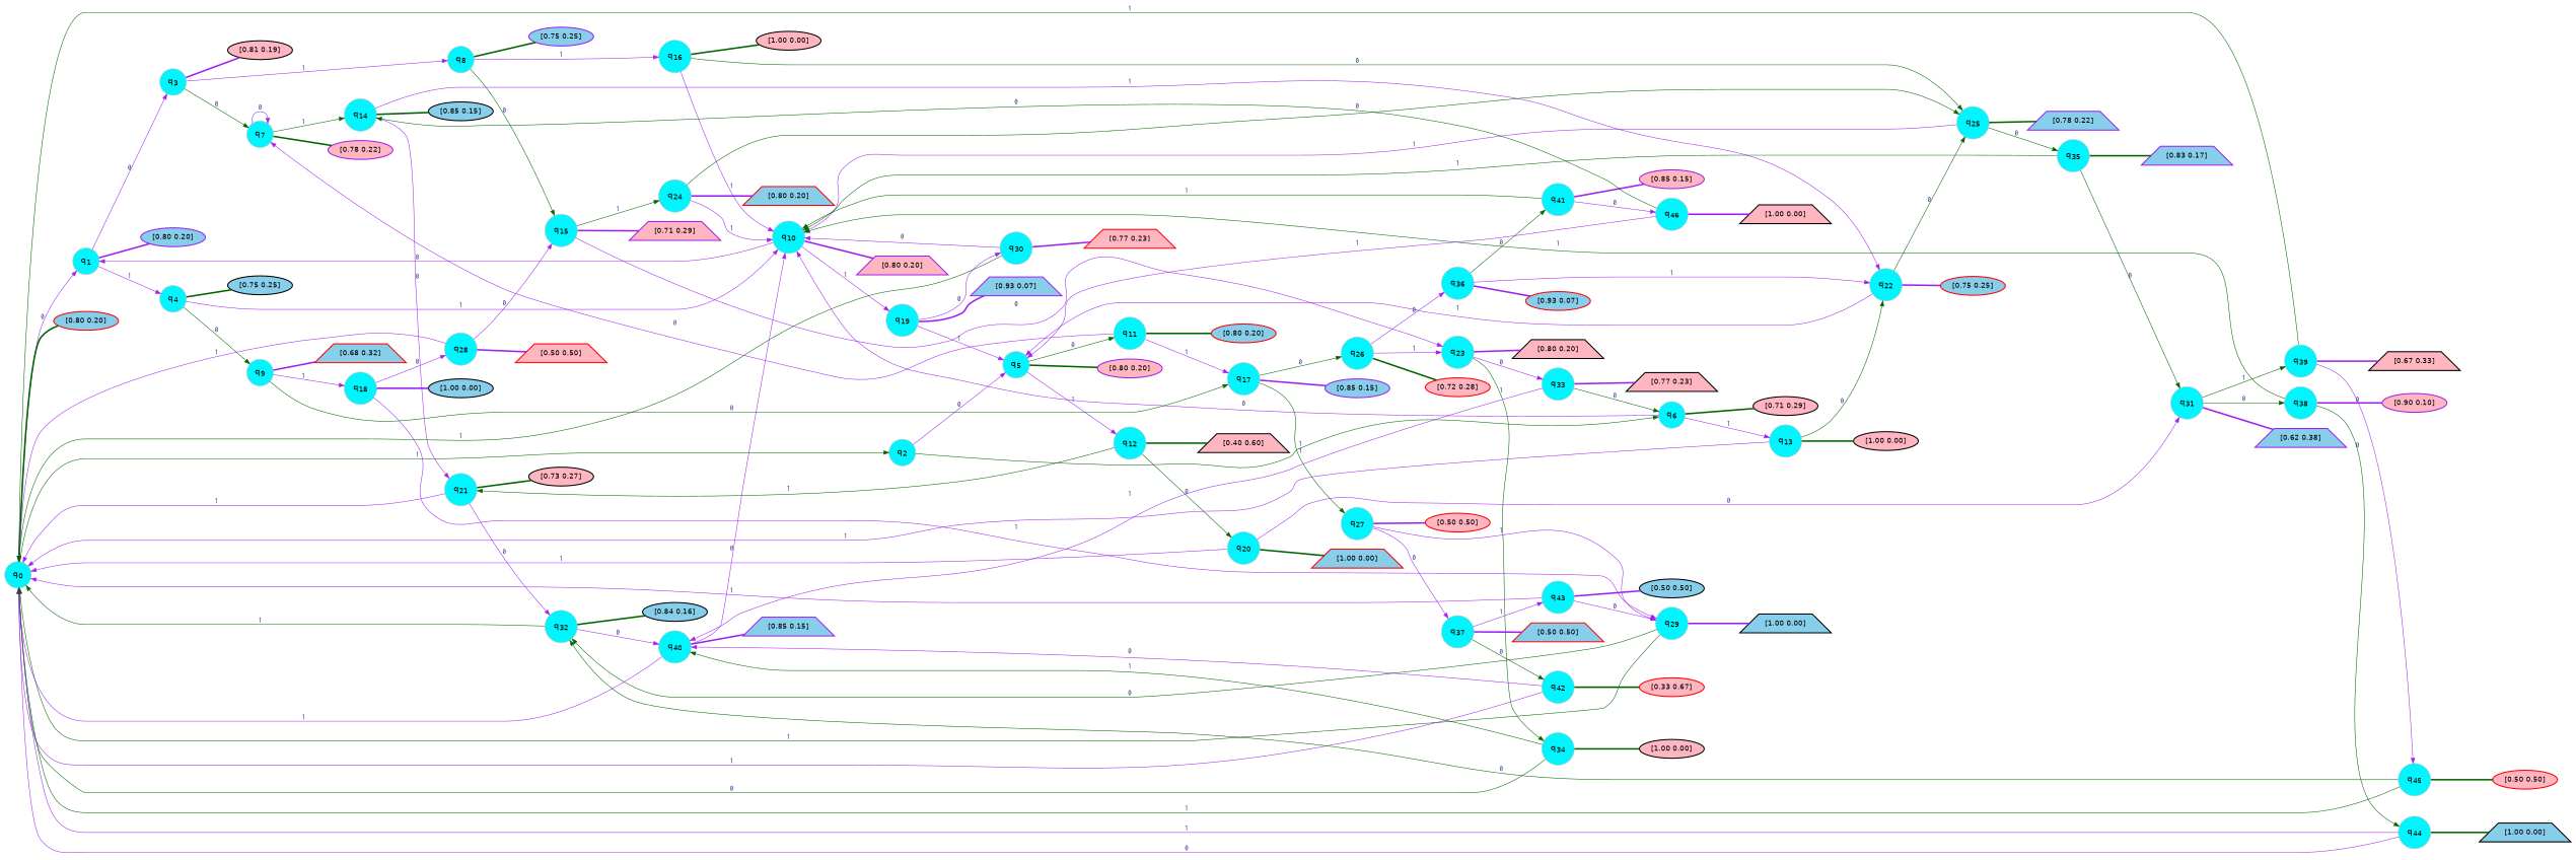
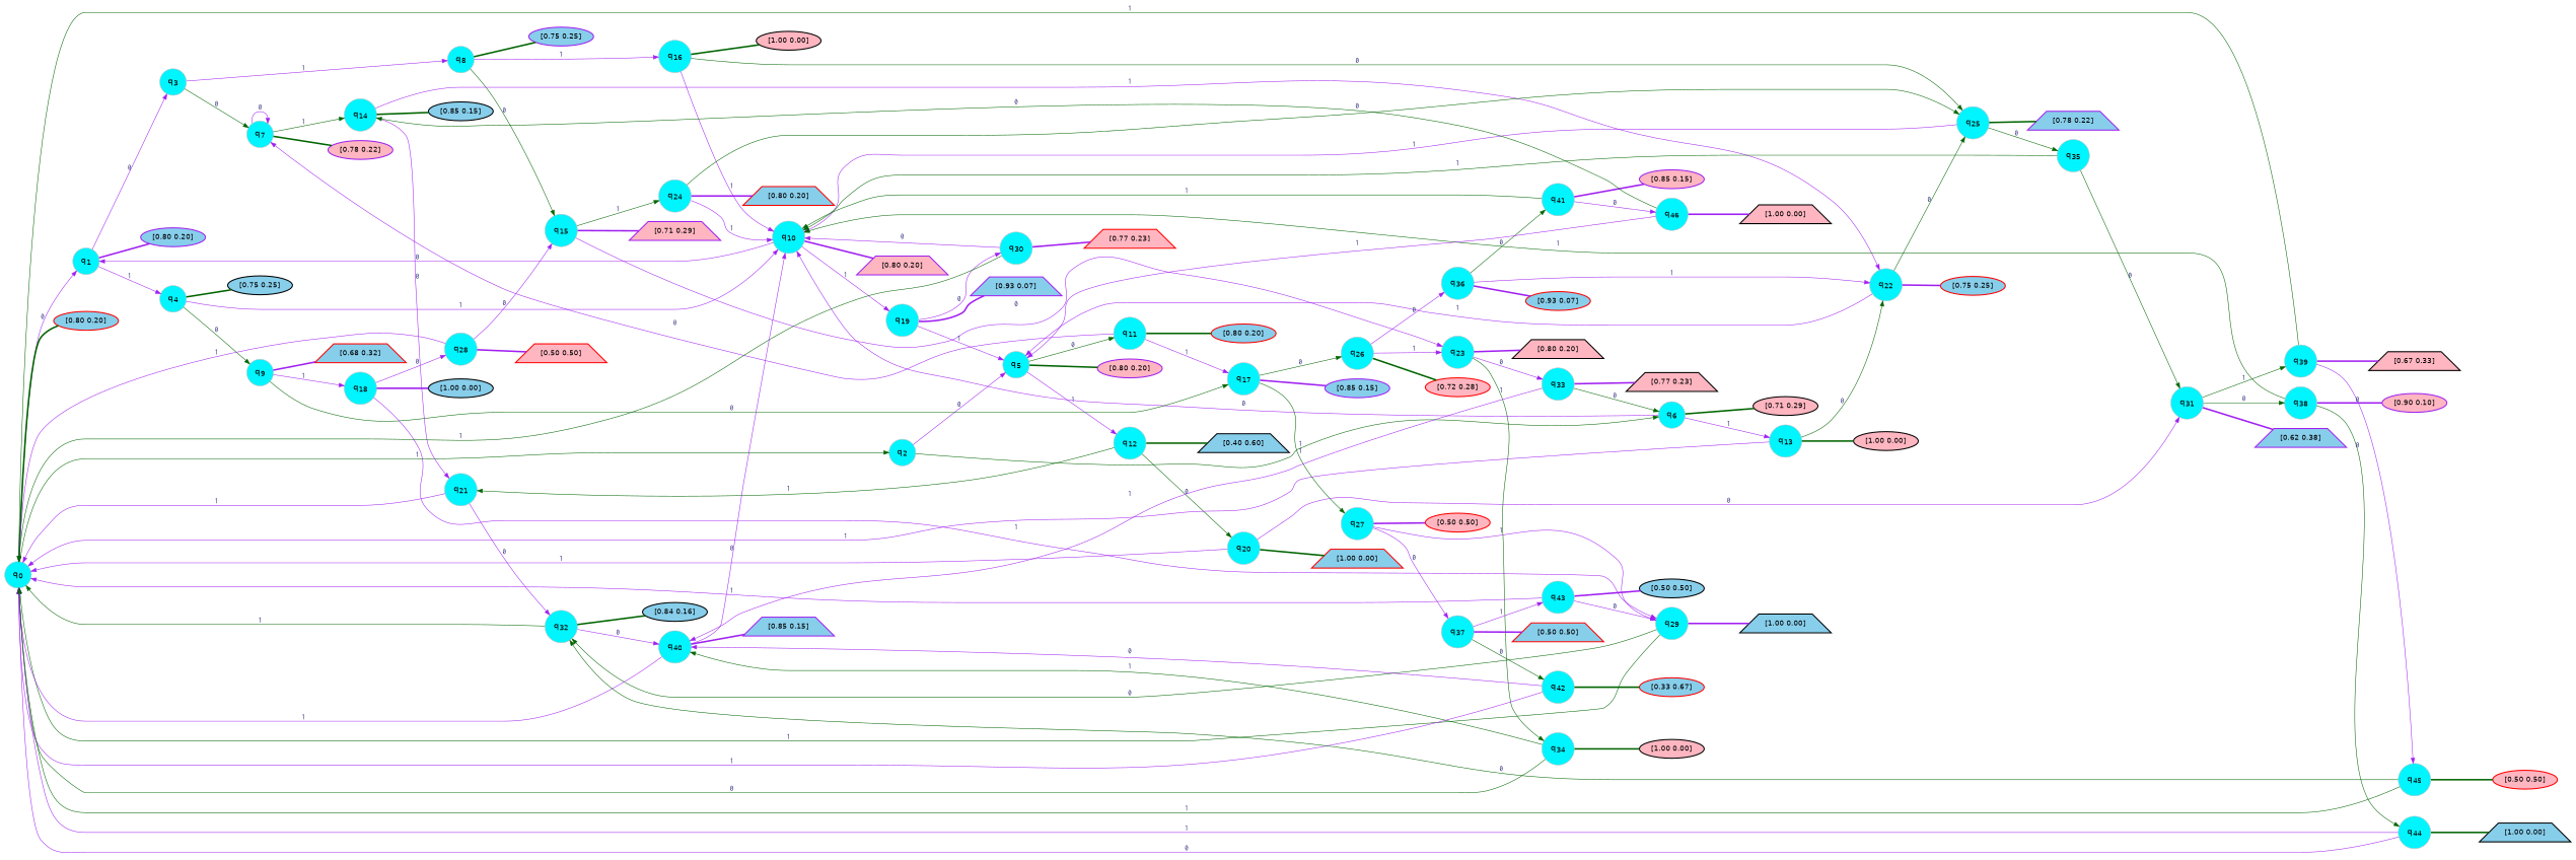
  digraph {
    rankdir=LR
    node [color=gray fillcolor=turquoise1 fontcolor=black fontname=Helvetica fontsize=16 fontweight=bold shape=circle style=filled]
    edge [arrowsize=1 color=purple fontcolor=midnightblue fontname=courier fontweight=bold penwidth=1 style=solid weight=20]
    n1 [label=<q<SUB>0</SUB>>]
    n2 [label=<q<SUB>1</SUB>>]
    n3 [label=<q<SUB>2</SUB>>]
    n4 [color=red fillcolor=skyblue fontsize=14 label="[0.80 0.20]" penwidth=2 shape=ellipse]
    n5 [label=<q<SUB>3</SUB>>]
    n6 [label=<q<SUB>4</SUB>>]
    n7 [color=purple fillcolor=skyblue fontsize=14 label="[0.80 0.20]" penwidth=2 shape=ellipse]
    n8 [label=<q<SUB>5</SUB>>]
    n9 [label=<q<SUB>6</SUB>>]
    n10 [label=<q<SUB>7</SUB>>]
    n11 [label=<q<SUB>8</SUB>>]
-   n12 [color=black fillcolor=lightpink fontsize=14 label="[0.81 0.19]" penwidth=2 shape=ellipse]
    n13 [label=<q<SUB>9</SUB>>]
    n14 [label=<q<SUB>10</SUB>>]
    n15 [color=black fillcolor=skyblue fontsize=14 label="[0.75 0.25]" penwidth=2 shape=ellipse]
    n16 [label=<q<SUB>11</SUB>>]
    n17 [label=<q<SUB>12</SUB>>]
    n18 [color=purple fillcolor=lightpink fontsize=14 label="[0.80 0.20]" penwidth=2 shape=ellipse]
    n19 [label=<q<SUB>13</SUB>>]
    n20 [color=black fillcolor=lightpink fontsize=14 label="[0.71 0.29]" penwidth=2 shape=ellipse]
    n21 [label=<q<SUB>14</SUB>>]
    n22 [color=purple fillcolor=lightpink fontsize=14 label="[0.78 0.22]" penwidth=2 shape=ellipse]
    n23 [label=<q<SUB>15</SUB>>]
    n24 [label=<q<SUB>16</SUB>>]
    n25 [color=purple fillcolor=skyblue fontsize=14 label="[0.75 0.25]" penwidth=2 shape=ellipse]
    n26 [label=<q<SUB>17</SUB>>]
    n27 [label=<q<SUB>18</SUB>>]
    n28 [color=red fillcolor=skyblue fontsize=14 label="[0.68 0.32]" penwidth=2 shape=trapezium]
    n29 [label=<q<SUB>19</SUB>>]
    n30 [color=purple fillcolor=lightpink fontsize=14 label="[0.80 0.20]" penwidth=2 shape=trapezium]
    n31 [color=red fillcolor=skyblue fontsize=14 label="[0.80 0.20]" penwidth=2 shape=ellipse]
    n32 [label=<q<SUB>20</SUB>>]
    n33 [label=<q<SUB>21</SUB>>]
-   n34 [color=black fillcolor=lightpink fontsize=14 label="[0.40 0.60]" penwidth=2 shape=trapezium]
+   n34 [color=black fillcolor=skyblue fontsize=14 label="[0.40 0.60]" penwidth=2 shape=trapezium]
    n35 [label=<q<SUB>22</SUB>>]
    n36 [color=black fillcolor=lightpink fontsize=14 label="[1.00 0.00]" penwidth=2 shape=ellipse]
    n37 [color=black fillcolor=skyblue fontsize=14 label="[0.85 0.15]" penwidth=2 shape=ellipse]
    n38 [label=<q<SUB>23</SUB>>]
    n39 [label=<q<SUB>24</SUB>>]
    n40 [color=purple fillcolor=lightpink fontsize=14 label="[0.71 0.29]" penwidth=2 shape=trapezium]
    n41 [label=<q<SUB>25</SUB>>]
    n42 [color=black fillcolor=lightpink fontsize=14 label="[1.00 0.00]" penwidth=2 shape=ellipse]
    n43 [label=<q<SUB>26</SUB>>]
    n44 [label=<q<SUB>27</SUB>>]
    n45 [color=purple fillcolor=skyblue fontsize=14 label="[0.85 0.15]" penwidth=2 shape=ellipse]
    n46 [label=<q<SUB>28</SUB>>]
    n47 [label=<q<SUB>29</SUB>>]
    n48 [color=black fillcolor=skyblue fontsize=14 label="[1.00 0.00]" penwidth=2 shape=ellipse]
    n49 [label=<q<SUB>30</SUB>>]
    n50 [color=purple fillcolor=skyblue fontsize=14 label="[0.93 0.07]" penwidth=2 shape=trapezium]
    n51 [label=<q<SUB>31</SUB>>]
    n52 [color=red fillcolor=skyblue fontsize=14 label="[1.00 0.00]" penwidth=2 shape=trapezium]
    n53 [label=<q<SUB>32</SUB>>]
-   n54 [color=black fillcolor=lightpink fontsize=14 label="[0.73 0.27]" penwidth=2 shape=ellipse]
    n55 [color=red fillcolor=skyblue fontsize=14 label="[0.75 0.25]" penwidth=2 shape=ellipse]
    n56 [label=<q<SUB>33</SUB>>]
    n57 [label=<q<SUB>34</SUB>>]
    n58 [color=black fillcolor=lightpink fontsize=14 label="[0.80 0.20]" penwidth=2 shape=trapezium]
    n59 [color=red fillcolor=skyblue fontsize=14 label="[0.80 0.20]" penwidth=2 shape=trapezium]
    n60 [label=<q<SUB>35</SUB>>]
    n61 [color=purple fillcolor=skyblue fontsize=14 label="[0.78 0.22]" penwidth=2 shape=trapezium]
    n62 [label=<q<SUB>36</SUB>>]
    n63 [color=red fillcolor=lightpink fontsize=14 label="[0.72 0.28]" penwidth=2 shape=ellipse]
    n64 [label=<q<SUB>37</SUB>>]
    n65 [color=red fillcolor=lightpink fontsize=14 label="[0.50 0.50]" penwidth=2 shape=ellipse]
    n66 [color=red fillcolor=lightpink fontsize=14 label="[0.50 0.50]" penwidth=2 shape=trapezium]
    n67 [color=black fillcolor=skyblue fontsize=14 label="[1.00 0.00]" penwidth=2 shape=trapezium]
    n68 [color=red fillcolor=lightpink fontsize=14 label="[0.77 0.23]" penwidth=2 shape=trapezium]
    n69 [label=<q<SUB>38</SUB>>]
    n70 [label=<q<SUB>39</SUB>>]
    n71 [color=purple fillcolor=skyblue fontsize=14 label="[0.62 0.38]" penwidth=2 shape=trapezium]
    n72 [label=<q<SUB>40</SUB>>]
    n73 [color=black fillcolor=skyblue fontsize=14 label="[0.84 0.16]" penwidth=2 shape=ellipse]
    n74 [color=black fillcolor=lightpink fontsize=14 label="[0.77 0.23]" penwidth=2 shape=trapezium]
    n75 [color=black fillcolor=lightpink fontsize=14 label="[1.00 0.00]" penwidth=2 shape=ellipse]
-   n76 [color=purple fillcolor=skyblue fontsize=14 label="[0.83 0.17]" penwidth=2 shape=trapezium]
    n77 [label=<q<SUB>41</SUB>>]
    n78 [color=red fillcolor=skyblue fontsize=14 label="[0.93 0.07]" penwidth=2 shape=ellipse]
    n79 [label=<q<SUB>42</SUB>>]
    n80 [label=<q<SUB>43</SUB>>]
    n81 [color=red fillcolor=skyblue fontsize=14 label="[0.50 0.50]" penwidth=2 shape=trapezium]
    n82 [label=<q<SUB>44</SUB>>]
    n83 [color=purple fillcolor=lightpink fontsize=14 label="[0.90 0.10]" penwidth=2 shape=ellipse]
    n84 [label=<q<SUB>45</SUB>>]
    n85 [color=black fillcolor=lightpink fontsize=14 label="[0.67 0.33]" penwidth=2 shape=trapezium]
    n86 [color=purple fillcolor=skyblue fontsize=14 label="[0.85 0.15]" penwidth=2 shape=trapezium]
    n87 [label=<q<SUB>46</SUB>>]
    n88 [color=purple fillcolor=lightpink fontsize=14 label="[0.85 0.15]" penwidth=2 shape=ellipse]
-   n89 [color=red fillcolor=lightpink fontsize=14 label="[0.33 0.67]" penwidth=2 shape=ellipse]
+   n89 [color=red fillcolor=skyblue fontsize=14 label="[0.33 0.67]" penwidth=2 shape=ellipse]
    n90 [color=black fillcolor=skyblue fontsize=14 label="[0.50 0.50]" penwidth=2 shape=ellipse]
    n91 [color=black fillcolor=skyblue fontsize=14 label="[1.00 0.00]" penwidth=2 shape=trapezium]
    n92 [color=red fillcolor=lightpink fontsize=14 label="[0.50 0.50]" penwidth=2 shape=ellipse]
    n93 [color=black fillcolor=lightpink fontsize=14 label="[1.00 0.00]" penwidth=2 shape=trapezium]
    n1 -> n2 [label=0]
    n1 -> n3 [color=darkgreen label=1]
    n1 -> n4 [arrowhead=none color=darkgreen penwidth=3]
    n2 -> n5 [label=0]
    n2 -> n6 [label=1]
    n2 -> n7 [arrowhead=none penwidth=3]
    n3 -> n8 [label=0]
    n3 -> n9 [color=darkgreen label=1]
    n5 -> n10 [color=darkgreen label=0]
    n5 -> n11 [label=1]
-   n5 -> n12 [arrowhead=none penwidth=3]
    n6 -> n13 [color=darkgreen label=0]
    n6 -> n14 [label=1]
    n6 -> n15 [arrowhead=none color=darkgreen penwidth=3]
    n8 -> n16 [color=darkgreen label=0]
    n8 -> n17 [label=1]
    n8 -> n18 [arrowhead=none color=darkgreen penwidth=3]
    n9 -> n14 [label=0]
    n9 -> n19 [label=1]
    n9 -> n20 [arrowhead=none color=darkgreen penwidth=3]
    n10 -> n10 [label=0]
    n10 -> n21 [color=darkgreen label=1]
    n10 -> n22 [arrowhead=none color=darkgreen penwidth=3]
    n11 -> n23 [color=darkgreen label=0]
    n11 -> n24 [label=1]
    n11 -> n25 [arrowhead=none color=darkgreen penwidth=3]
    n13 -> n26 [color=darkgreen label=0]
    n13 -> n27 [label=1]
    n13 -> n28 [arrowhead=none penwidth=3]
    n14 -> n2 [label=0]
    n14 -> n29 [label=1]
    n14 -> n30 [arrowhead=none penwidth=3]
    n16 -> n10 [label=0]
    n16 -> n26 [label=1]
    n16 -> n31 [arrowhead=none color=darkgreen penwidth=3]
    n17 -> n32 [color=darkgreen label=0]
    n17 -> n33 [color=darkgreen label=1]
    n17 -> n34 [arrowhead=none color=darkgreen penwidth=3]
    n19 -> n1 [label=1]
    n19 -> n35 [color=darkgreen label=0]
    n19 -> n36 [arrowhead=none color=darkgreen penwidth=3]
    n21 -> n33 [label=0]
    n21 -> n35 [label=1]
    n21 -> n37 [arrowhead=none color=darkgreen penwidth=3]
    n23 -> n38 [label=0]
    n23 -> n39 [color=darkgreen label=1]
    n23 -> n40 [arrowhead=none penwidth=3]
    n24 -> n14 [label=1]
    n24 -> n41 [color=darkgreen label=0]
    n24 -> n42 [arrowhead=none color=darkgreen penwidth=3]
    n26 -> n43 [color=darkgreen label=0]
    n26 -> n44 [color=darkgreen label=1]
    n26 -> n45 [arrowhead=none penwidth=3]
    n27 -> n46 [label=0]
    n27 -> n47 [label=1]
    n27 -> n48 [arrowhead=none penwidth=3]
    n29 -> n8 [label=1]
    n29 -> n49 [label=0]
    n29 -> n50 [arrowhead=none penwidth=3]
    n32 -> n1 [label=1]
    n32 -> n51 [label=0]
    n32 -> n52 [arrowhead=none color=darkgreen penwidth=3]
    n33 -> n1 [label=1]
    n33 -> n53 [label=0]
-   n33 -> n54 [arrowhead=none color=darkgreen penwidth=3]
    n35 -> n8 [label=1]
    n35 -> n41 [color=darkgreen label=0]
    n35 -> n55 [arrowhead=none penwidth=3]
    n38 -> n56 [label=0]
    n38 -> n57 [color=darkgreen label=1]
    n38 -> n58 [arrowhead=none penwidth=3]
    n39 -> n14 [label=1]
    n39 -> n41 [color=darkgreen label=0]
    n39 -> n59 [arrowhead=none penwidth=3]
    n41 -> n14 [label=1]
    n41 -> n60 [color=darkgreen label=0]
    n41 -> n61 [arrowhead=none color=darkgreen penwidth=3]
    n43 -> n38 [label=1]
    n43 -> n62 [label=0]
    n43 -> n63 [arrowhead=none color=darkgreen penwidth=3]
    n44 -> n47 [label=1]
    n44 -> n64 [label=0]
    n44 -> n65 [arrowhead=none penwidth=3]
    n46 -> n1 [label=1]
    n46 -> n23 [label=0]
    n46 -> n66 [arrowhead=none penwidth=3]
    n47 -> n1 [color=darkgreen label=1]
    n47 -> n53 [color=darkgreen label=0]
    n47 -> n67 [arrowhead=none penwidth=3]
    n49 -> n1 [color=darkgreen label=1]
    n49 -> n14 [label=0]
    n49 -> n68 [arrowhead=none penwidth=3]
    n51 -> n69 [color=darkgreen label=0]
    n51 -> n70 [color=darkgreen label=1]
    n51 -> n71 [arrowhead=none penwidth=3]
    n53 -> n1 [color=darkgreen label=1]
    n53 -> n72 [label=0]
    n53 -> n73 [arrowhead=none color=darkgreen penwidth=3]
    n56 -> n9 [color=darkgreen label=0]
    n56 -> n72 [label=1]
    n56 -> n74 [arrowhead=none penwidth=3]
    n57 -> n1 [color=darkgreen label=0]
    n57 -> n72 [color=darkgreen label=1]
    n57 -> n75 [arrowhead=none color=darkgreen penwidth=3]
    n60 -> n14 [color=darkgreen label=1]
    n60 -> n51 [color=darkgreen label=0]
-   n60 -> n76 [arrowhead=none color=darkgreen penwidth=3]
    n62 -> n35 [label=1]
    n62 -> n77 [color=darkgreen label=0]
    n62 -> n78 [arrowhead=none penwidth=3]
    n64 -> n79 [color=darkgreen label=0]
    n64 -> n80 [label=1]
    n64 -> n81 [arrowhead=none penwidth=3]
    n69 -> n14 [color=darkgreen label=1]
    n69 -> n82 [color=darkgreen label=0]
    n69 -> n83 [arrowhead=none penwidth=3]
    n70 -> n1 [color=darkgreen label=1]
    n70 -> n84 [label=0]
    n70 -> n85 [arrowhead=none penwidth=3]
    n72 -> n1 [label=1]
    n72 -> n14 [label=0]
    n72 -> n86 [arrowhead=none penwidth=3]
    n77 -> n14 [color=darkgreen label=1]
    n77 -> n87 [label=0]
    n77 -> n88 [arrowhead=none penwidth=3]
    n79 -> n1 [label=1]
    n79 -> n72 [label=0]
    n79 -> n89 [arrowhead=none color=darkgreen penwidth=3]
    n80 -> n1 [label=1]
    n80 -> n47 [label=0]
    n80 -> n90 [arrowhead=none penwidth=3]
    n82 -> n1 [label=0]
    n82 -> n1 [label=1]
    n82 -> n91 [arrowhead=none color=darkgreen penwidth=3]
    n84 -> n1 [color=darkgreen label=1]
    n84 -> n53 [color=darkgreen label=0]
    n84 -> n92 [arrowhead=none color=darkgreen penwidth=3]
    n87 -> n8 [label=1]
    n87 -> n21 [color=darkgreen label=0]
    n87 -> n93 [arrowhead=none penwidth=3]
  }
